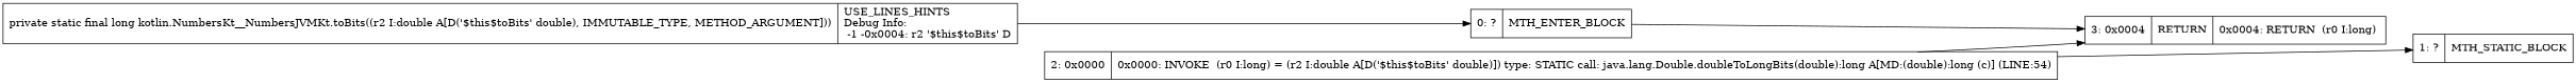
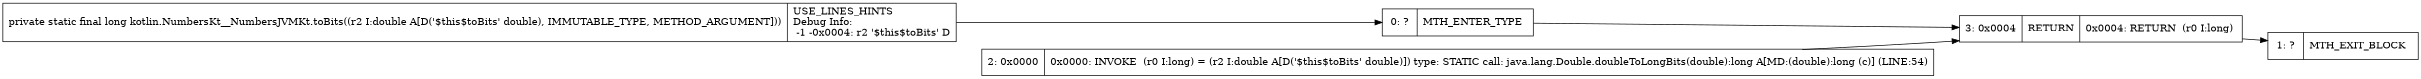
  digraph {
    rankdir=LR
    node [shape=record]
-   n1 [label="{0\:\ ?|MTH_ENTER_BLOCK\l}"]
+   n1 [label="{0\:\ ?|MTH_ENTER_TYPE\l}"]
    n2 [label="{3\:\ 0x0004|RETURN\l|0x0004: RETURN  (r0 I:long) \l}"]
    n3 [label="{2\:\ 0x0000|0x0000: INVOKE  (r0 I:long) = (r2 I:double A[D('$this$toBits' double)]) type: STATIC call: java.lang.Double.doubleToLongBits(double):long A[MD:(double):long (c)] (LINE:54)\l}"]
-   n4 [label="{1\:\ ?|MTH_STATIC_BLOCK\l}"]
+   n4 [label="{1\:\ ?|MTH_EXIT_BLOCK\l}"]
    n5 [label="{private static final long kotlin.NumbersKt__NumbersJVMKt.toBits((r2 I:double A[D('$this$toBits' double), IMMUTABLE_TYPE, METHOD_ARGUMENT]))  | USE_LINES_HINTS\lDebug Info:\l  \-1 \-0x0004: r2 '$this$toBits' D\l}"]
    n1 -> n2
-   n3 -> n4
+   n2 -> n4
    n3 -> n2
    n5 -> n1
  }
